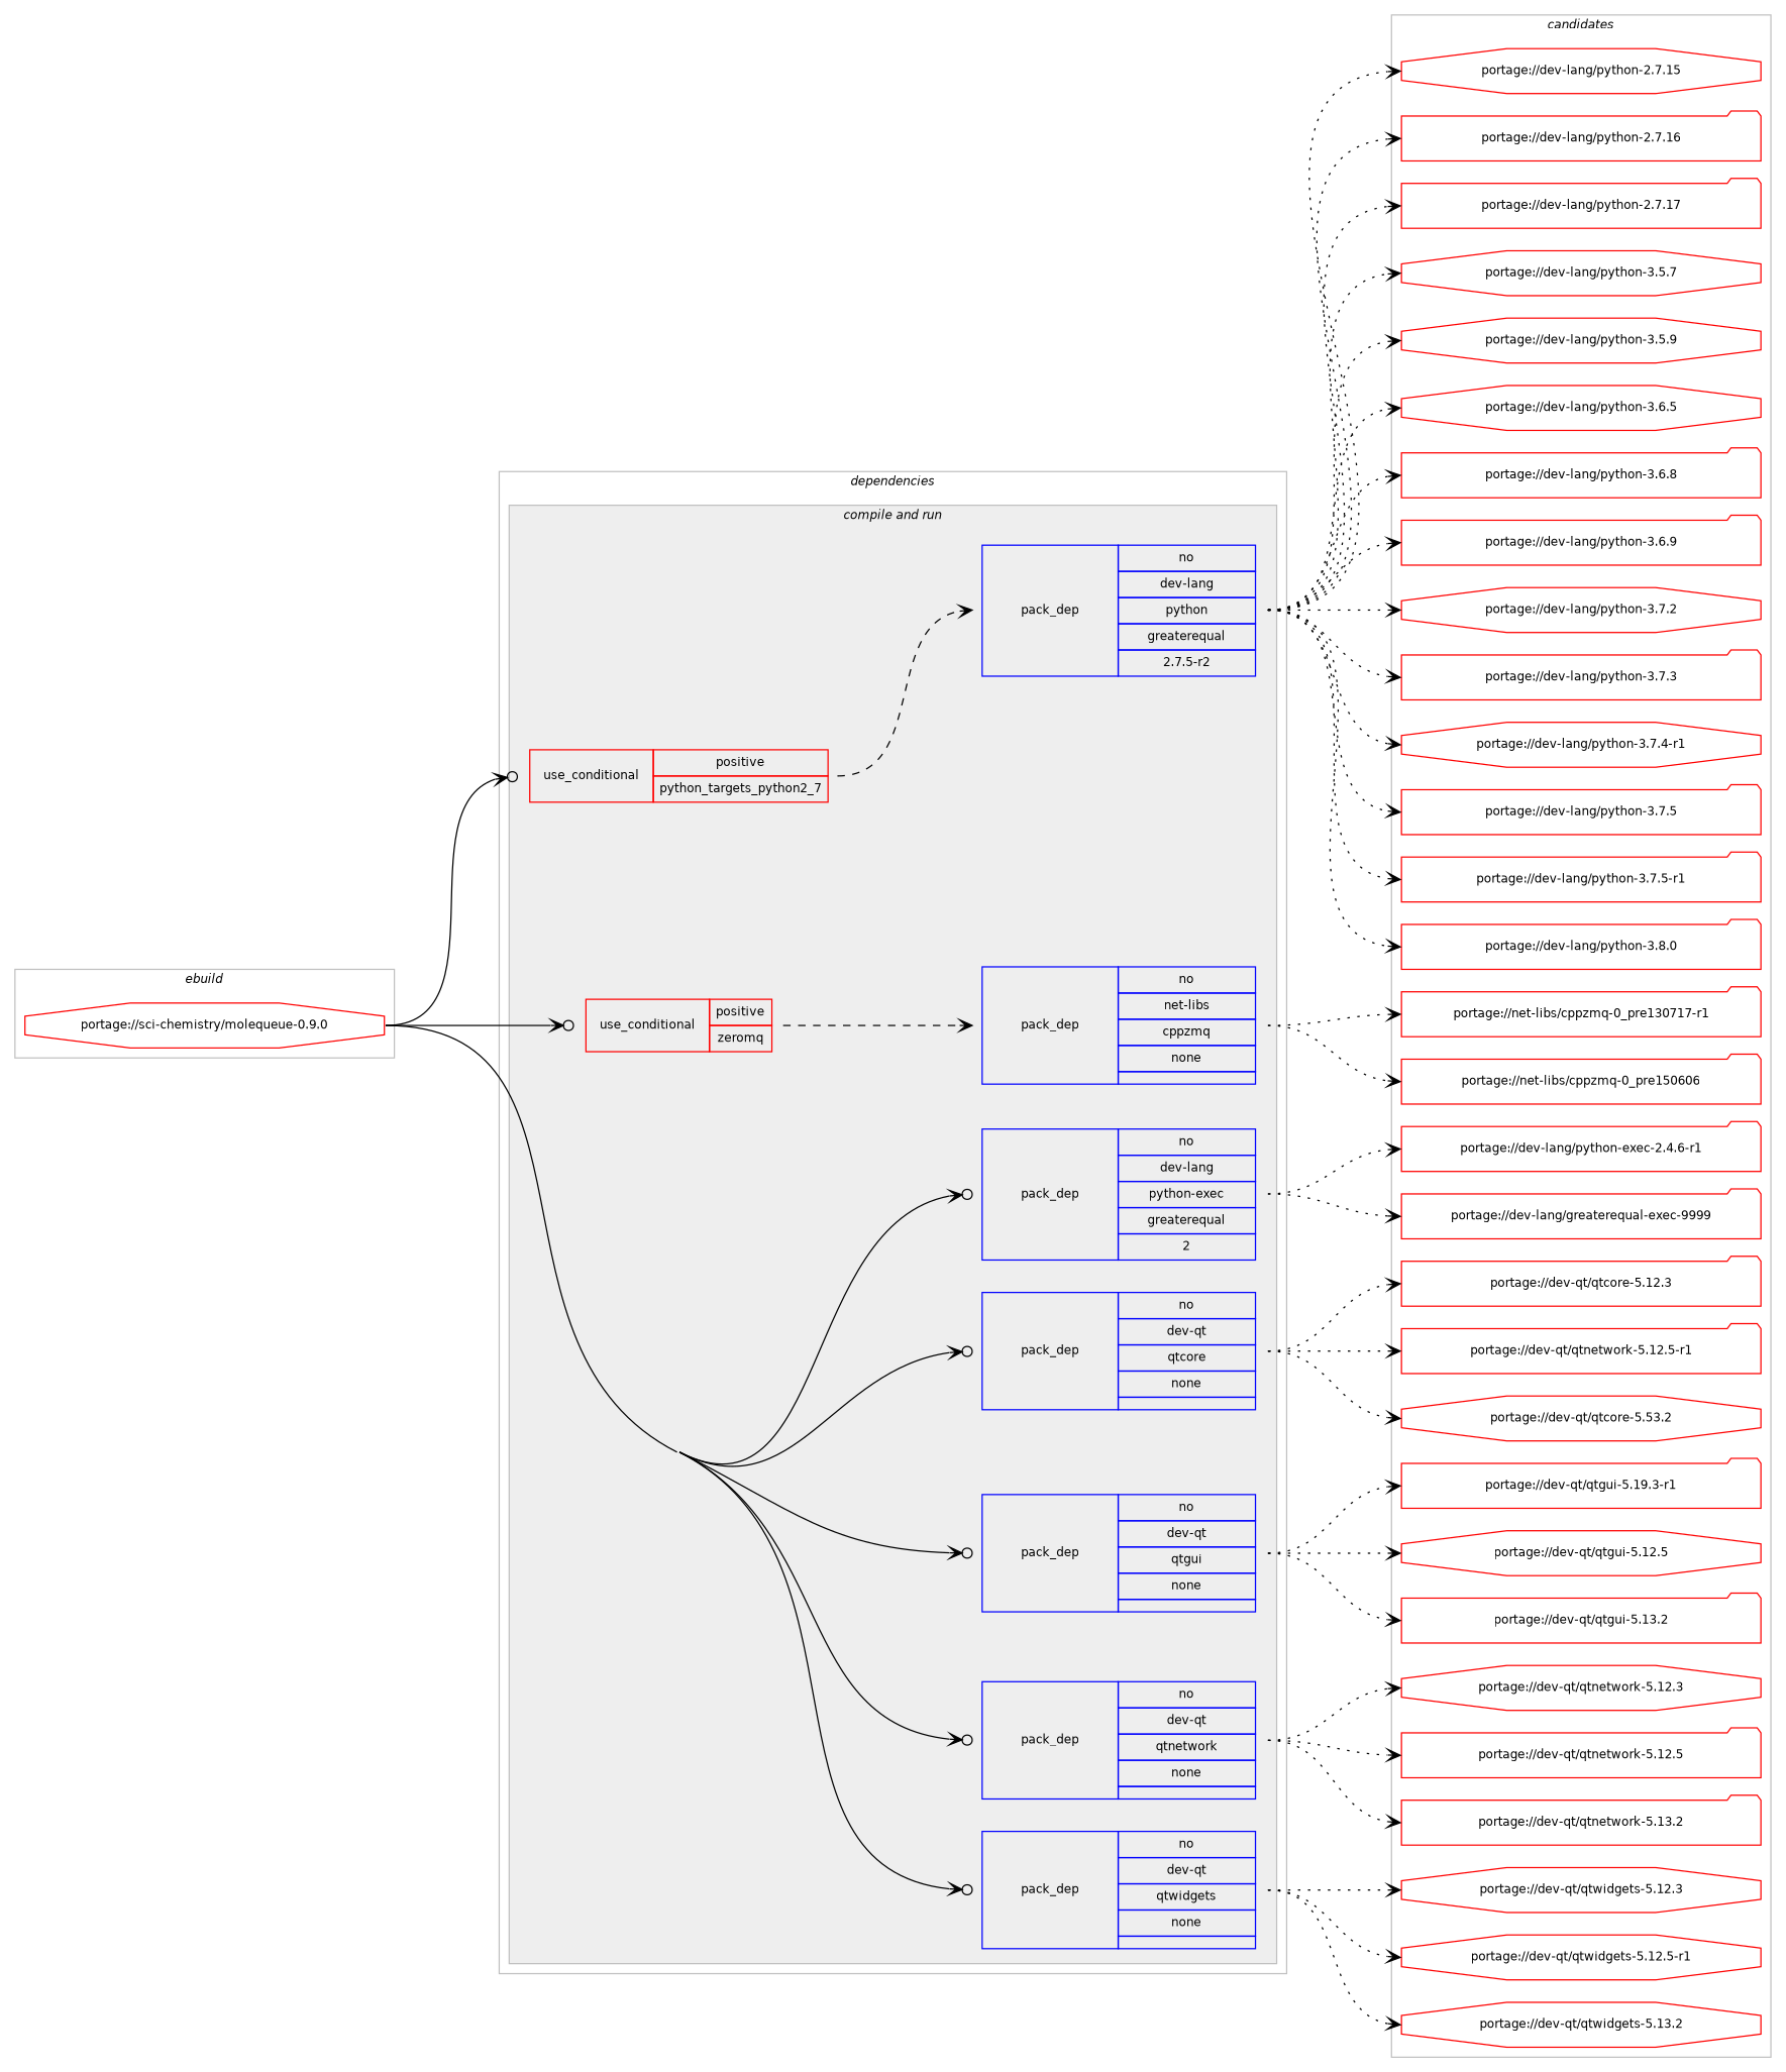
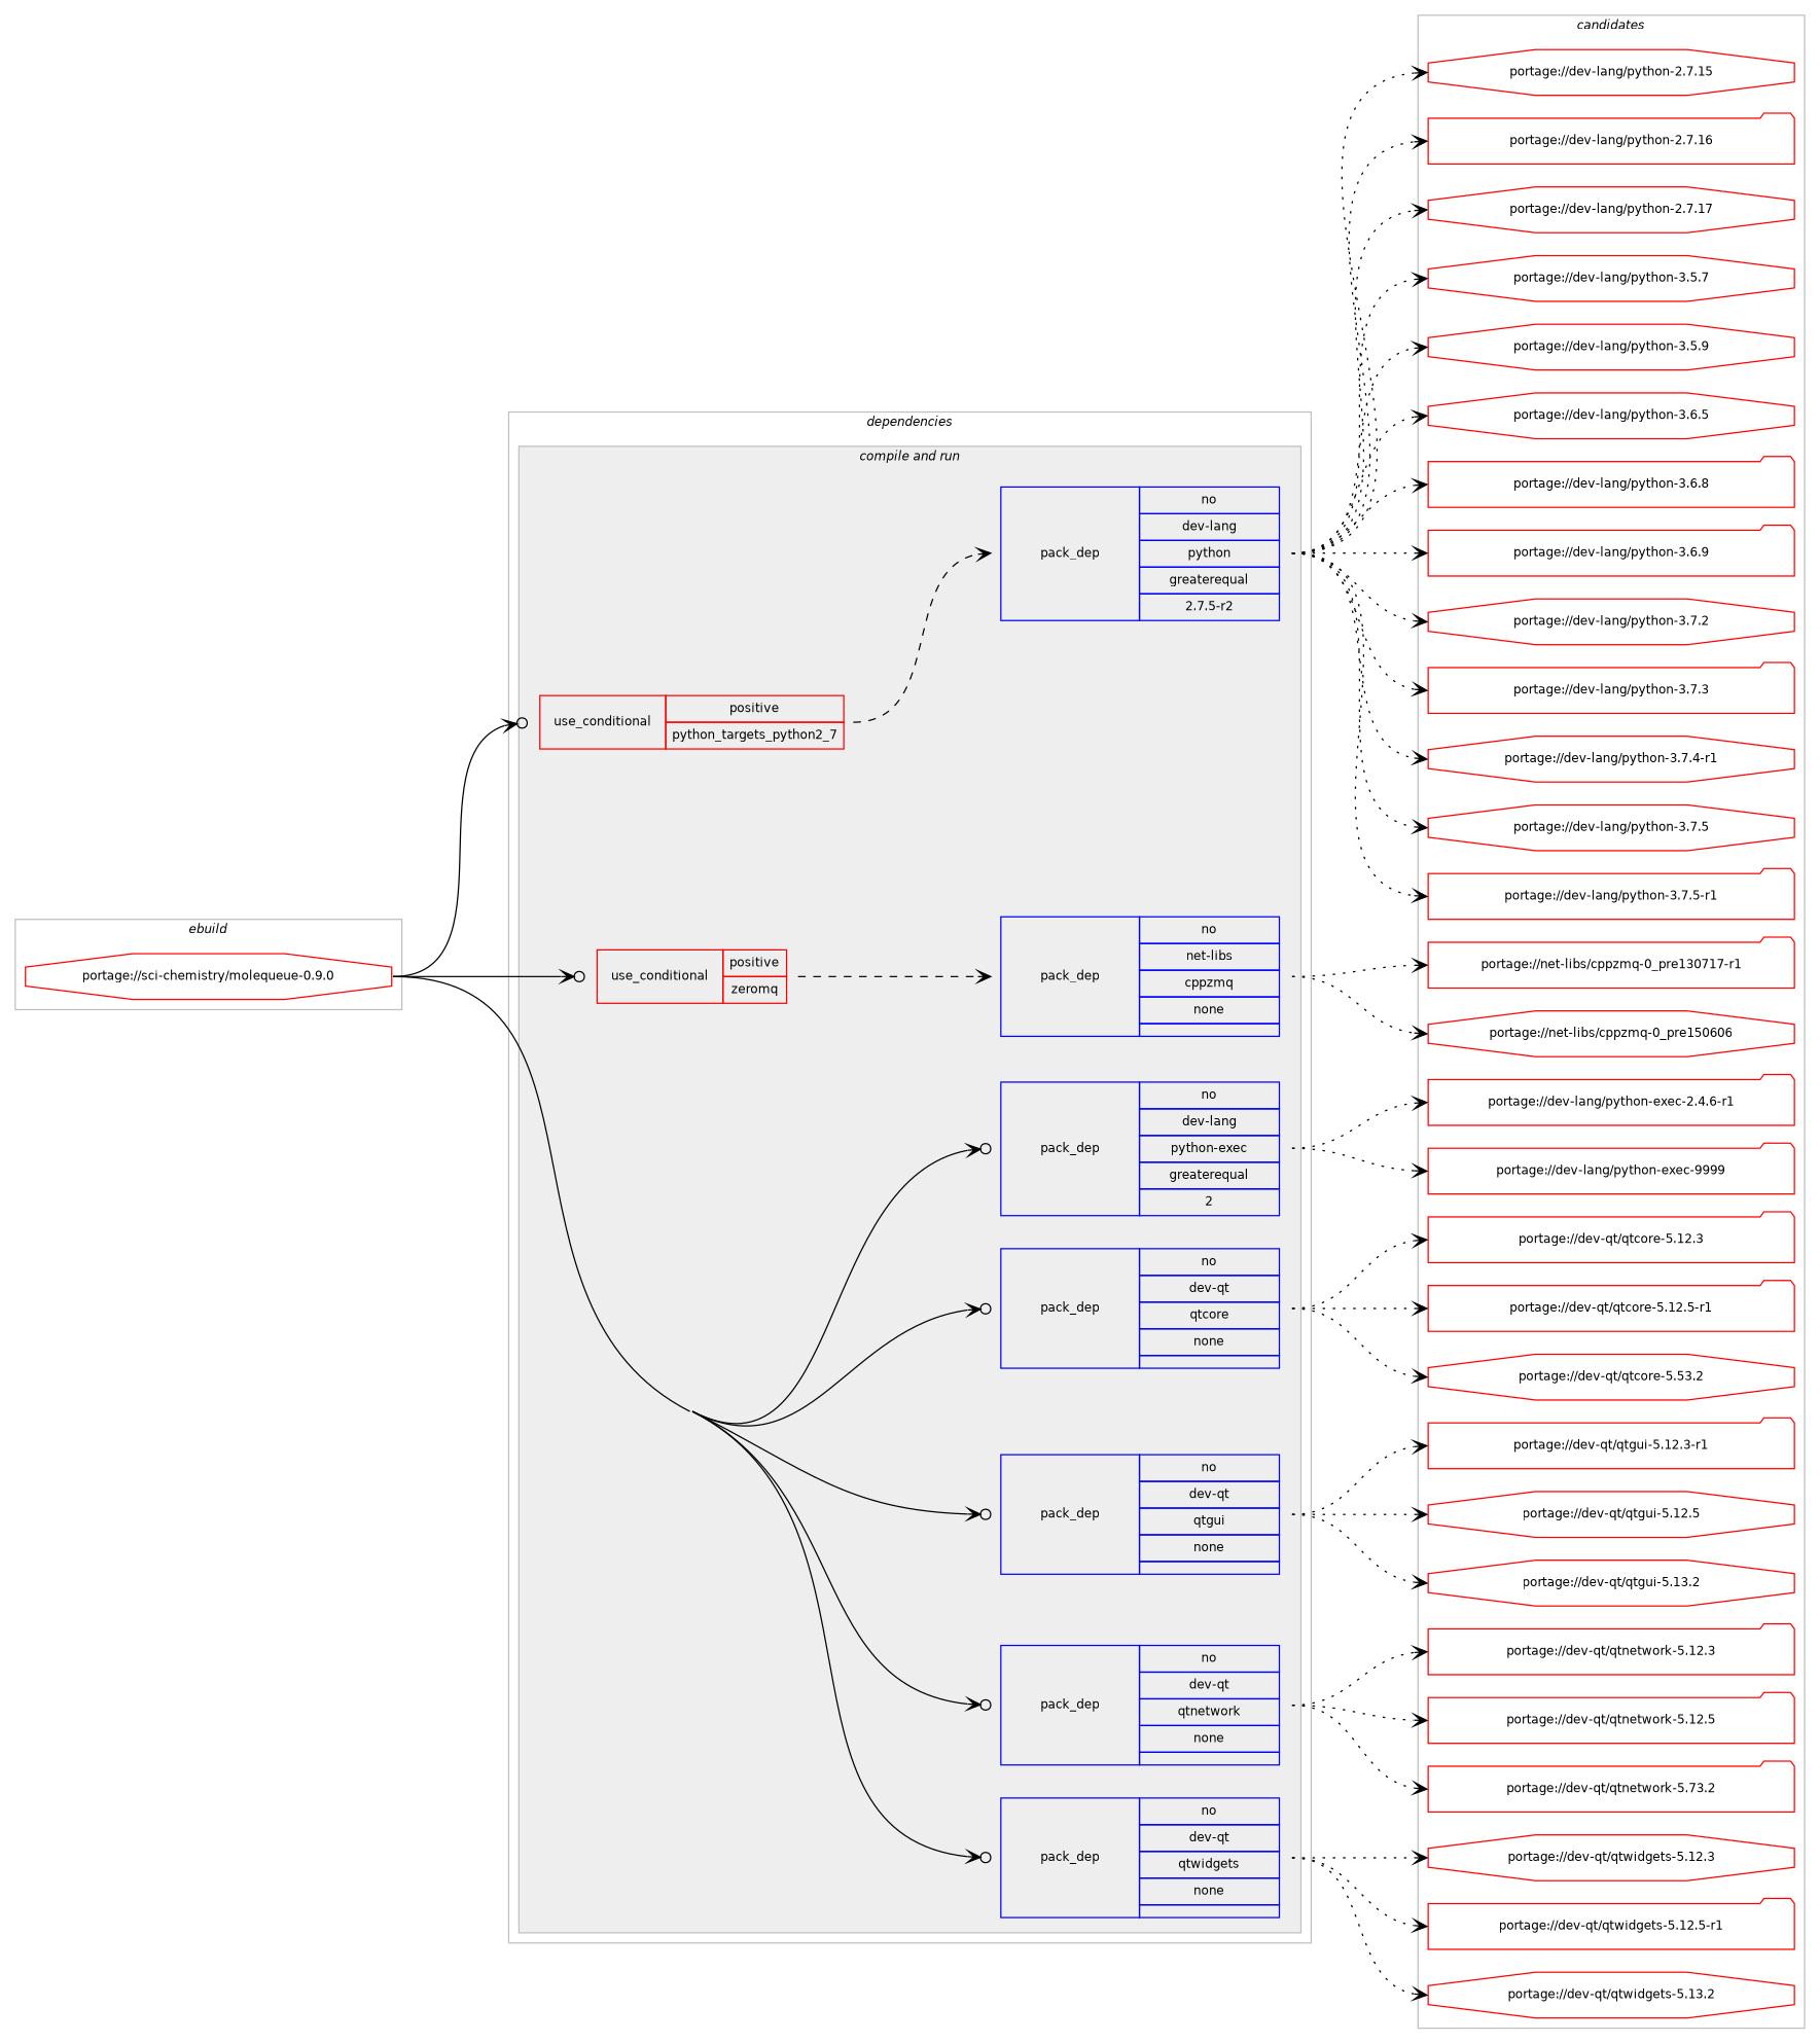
  digraph {
    compound=true
    concentrate=true
    fontname=Helvetica
    fontsize=10
    newrank=true
    rankdir=LR
    ranksep=1.5
    node [color=red fontname=Helvetica fontsize=10 shape=folder]
    edge [arrowhead=vee headport=w style=dotted tailport=e weight=100]
    n1 [label="portage://sci-chemistry/molequeue-0.9.0" shape=octagon width=4]
    n2 [color=blue label=<<TABLE BORDER="0" CELLBORDER="1" CELLSPACING="0" CELLPADDING="4" WIDTH="220"><TR><TD ROWSPAN="6" CELLPADDING="30">pack_dep</TD></TR><TR><TD WIDTH="110">no</TD></TR><TR><TD>dev-lang</TD></TR><TR><TD>python</TD></TR><TR><TD>greaterequal</TD></TR><TR><TD>2.7.5-r2</TD></TR></TABLE>> shape=none]
    n3 [label=<<TABLE BORDER="0" CELLBORDER="1" CELLSPACING="0" CELLPADDING="4"><TR><TD ROWSPAN="3" CELLPADDING="10">use_conditional</TD></TR><TR><TD>positive</TD></TR><TR><TD>python_targets_python2_7</TD></TR></TABLE>> shape=none]
    n4 [color=blue label=<<TABLE BORDER="0" CELLBORDER="1" CELLSPACING="0" CELLPADDING="4" WIDTH="220"><TR><TD ROWSPAN="6" CELLPADDING="30">pack_dep</TD></TR><TR><TD WIDTH="110">no</TD></TR><TR><TD>net-libs</TD></TR><TR><TD>cppzmq</TD></TR><TR><TD>none</TD></TR><TR><TD></TD></TR></TABLE>> shape=none]
    n5 [label=<<TABLE BORDER="0" CELLBORDER="1" CELLSPACING="0" CELLPADDING="4"><TR><TD ROWSPAN="3" CELLPADDING="10">use_conditional</TD></TR><TR><TD>positive</TD></TR><TR><TD>zeromq</TD></TR></TABLE>> shape=none]
    n6 [color=blue label=<<TABLE BORDER="0" CELLBORDER="1" CELLSPACING="0" CELLPADDING="4" WIDTH="220"><TR><TD ROWSPAN="6" CELLPADDING="30">pack_dep</TD></TR><TR><TD WIDTH="110">no</TD></TR><TR><TD>dev-lang</TD></TR><TR><TD>python-exec</TD></TR><TR><TD>greaterequal</TD></TR><TR><TD>2</TD></TR></TABLE>> shape=none]
    n7 [color=blue label=<<TABLE BORDER="0" CELLBORDER="1" CELLSPACING="0" CELLPADDING="4" WIDTH="220"><TR><TD ROWSPAN="6" CELLPADDING="30">pack_dep</TD></TR><TR><TD WIDTH="110">no</TD></TR><TR><TD>dev-qt</TD></TR><TR><TD>qtcore</TD></TR><TR><TD>none</TD></TR><TR><TD></TD></TR></TABLE>> shape=none]
    n8 [color=blue label=<<TABLE BORDER="0" CELLBORDER="1" CELLSPACING="0" CELLPADDING="4" WIDTH="220"><TR><TD ROWSPAN="6" CELLPADDING="30">pack_dep</TD></TR><TR><TD WIDTH="110">no</TD></TR><TR><TD>dev-qt</TD></TR><TR><TD>qtgui</TD></TR><TR><TD>none</TD></TR><TR><TD></TD></TR></TABLE>> shape=none]
    n9 [color=blue label=<<TABLE BORDER="0" CELLBORDER="1" CELLSPACING="0" CELLPADDING="4" WIDTH="220"><TR><TD ROWSPAN="6" CELLPADDING="30">pack_dep</TD></TR><TR><TD WIDTH="110">no</TD></TR><TR><TD>dev-qt</TD></TR><TR><TD>qtnetwork</TD></TR><TR><TD>none</TD></TR><TR><TD></TD></TR></TABLE>> shape=none]
    n10 [color=blue label=<<TABLE BORDER="0" CELLBORDER="1" CELLSPACING="0" CELLPADDING="4" WIDTH="220"><TR><TD ROWSPAN="6" CELLPADDING="30">pack_dep</TD></TR><TR><TD WIDTH="110">no</TD></TR><TR><TD>dev-qt</TD></TR><TR><TD>qtwidgets</TD></TR><TR><TD>none</TD></TR><TR><TD></TD></TR></TABLE>> shape=none]
    n11 [label="portage://dev-lang/python-2.7.15" shape=octagon width=4]
    n12 [label="portage://dev-lang/python-2.7.16" width=4]
-   n13 [label="portage://dev-lang/python-2.7.17" width=4]
+   n13 [label="portage://dev-lang/python-2.7.17" shape=octagon width=4]
    n14 [label="portage://dev-lang/python-3.5.7" shape=octagon width=4]
    n15 [label="portage://dev-lang/python-3.5.9" shape=octagon width=4]
    n16 [label="portage://dev-lang/python-3.6.5" shape=octagon width=4]
    n17 [label="portage://dev-lang/python-3.6.8" width=4]
    n18 [label="portage://dev-lang/python-3.6.9" width=4]
    n19 [label="portage://dev-lang/python-3.7.2" shape=octagon width=4]
    n20 [label="portage://dev-lang/python-3.7.3" width=4]
    n21 [label="portage://dev-lang/python-3.7.4-r1" shape=octagon width=4]
-   n22 [label="portage://dev-lang/python-3.7.5" width=4]
+   n22 [label="portage://dev-lang/python-3.7.5" shape=octagon width=4]
    n23 [label="portage://dev-lang/python-3.7.5-r1" width=4]
-   n24 [label="portage://dev-lang/python-3.8.0" width=4]
    n25 [label="portage://net-libs/cppzmq-0_pre130717-r1" width=4]
-   n26 [label="portage://net-libs/cppzmq-0_pre150606" width=4]
+   n26 [label="portage://net-libs/cppzmq-0_pre150606" shape=octagon width=4]
    n27 [label="portage://dev-lang/python-exec-2.4.6-r1" width=4]
-   n28 [label="portage://dev-lang/greaterequal-exec-9999" width=4]
+   n28 [label="portage://dev-lang/python-exec-9999" width=4]
    n29 [label="portage://dev-qt/qtcore-5.12.3" width=4]
-   n30 [label="portage://dev-qt/qtnetwork-5.12.5-r1" width=4]
+   n30 [label="portage://dev-qt/qtcore-5.12.5-r1" width=4]
    n31 [label="portage://dev-qt/qtcore-5.53.2" shape=octagon width=4]
-   n32 [label="portage://dev-qt/qtgui-5.19.3-r1" width=4]
+   n32 [label="portage://dev-qt/qtgui-5.12.3-r1" width=4]
    n33 [label="portage://dev-qt/qtgui-5.12.5" shape=octagon width=4]
-   n34 [label="portage://dev-qt/qtgui-5.13.2" width=4]
-   n35 [label="portage://dev-qt/qtnetwork-5.12.3" shape=octagon width=4]
+   n34 [label="portage://dev-qt/qtgui-5.13.2" shape=octagon width=4]
+   n35 [label="portage://dev-qt/qtnetwork-5.12.3" width=4]
    n36 [label="portage://dev-qt/qtnetwork-5.12.5" width=4]
-   n37 [label="portage://dev-qt/qtnetwork-5.13.2" width=4]
+   n37 [label="portage://dev-qt/qtnetwork-5.73.2" width=4]
    n38 [label="portage://dev-qt/qtwidgets-5.12.3" shape=octagon width=4]
-   n39 [label="portage://dev-qt/qtwidgets-5.12.5-r1" shape=octagon width=4]
+   n39 [label="portage://dev-qt/qtwidgets-5.12.5-r1" width=4]
    n40 [label="portage://dev-qt/qtwidgets-5.13.2" shape=octagon width=4]
    subgraph cluster_1 {
      color=gray
      label=<<i>ebuild</i>>
      rank=same
      n1
    }
    subgraph cluster_2 {
      color=gray
      label=<<i>dependencies</i>>
      subgraph cluster_3 {
        color=gray
        fillcolor="#eeeeee"
        label=<<i>compile</i>>
        style=filled
      }
      subgraph cluster_4 {
        color=gray
        fillcolor="#eeeeee"
        label=<<i>compile and run</i>>
        style=filled
        subgraph sub_5 {
          color=gray
          fillcolor="#eeeeee"
          label=<<i>compile and run</i>>
          style=filled
          n3
          subgraph sub_6 {
            color=gray
            fillcolor="#eeeeee"
            label=<<i>compile and run</i>>
            style=filled
            n2
          }
        }
        subgraph sub_7 {
          color=gray
          fillcolor="#eeeeee"
          label=<<i>compile and run</i>>
          style=filled
          n5
          subgraph sub_8 {
            color=gray
            fillcolor="#eeeeee"
            label=<<i>compile and run</i>>
            style=filled
            n4
          }
        }
        subgraph sub_9 {
          color=gray
          fillcolor="#eeeeee"
          label=<<i>compile and run</i>>
          style=filled
          n6
        }
        subgraph sub_10 {
          color=gray
          fillcolor="#eeeeee"
          label=<<i>compile and run</i>>
          style=filled
          n7
        }
        subgraph sub_11 {
          color=gray
          fillcolor="#eeeeee"
          label=<<i>compile and run</i>>
          style=filled
          n8
        }
        subgraph sub_12 {
          color=gray
          fillcolor="#eeeeee"
          label=<<i>compile and run</i>>
          style=filled
          n9
        }
        subgraph sub_13 {
          color=gray
          fillcolor="#eeeeee"
          label=<<i>compile and run</i>>
          style=filled
          n10
        }
      }
      subgraph cluster_14 {
        color=gray
        fillcolor="#eeeeee"
        label=<<i>run</i>>
        style=filled
      }
    }
    subgraph cluster_15 {
      color=gray
      label=<<i>candidates</i>>
      rank=same
      subgraph sub_16 {
        color=black
        label=<<i>candidates</i>>
        nodesep=1
        rank=same
        n11
        n12
        n13
        n14
        n15
        n16
        n17
        n18
        n19
        n20
        n21
        n22
        n23
-       n24
      }
      subgraph sub_17 {
        color=black
        label=<<i>candidates</i>>
        nodesep=1
        rank=same
        n25
        n26
      }
      subgraph sub_18 {
        color=black
        label=<<i>candidates</i>>
        nodesep=1
        rank=same
        n27
        n28
      }
      subgraph sub_19 {
        color=black
        label=<<i>candidates</i>>
        nodesep=1
        rank=same
        n29
        n30
        n31
      }
      subgraph sub_20 {
        color=black
        label=<<i>candidates</i>>
        nodesep=1
        rank=same
        n32
        n33
        n34
      }
      subgraph sub_21 {
        color=black
        label=<<i>candidates</i>>
        nodesep=1
        rank=same
        n35
        n36
        n37
      }
      subgraph sub_22 {
        color=black
        label=<<i>candidates</i>>
        nodesep=1
        rank=same
        n38
        n39
        n40
      }
    }
    n1 -> n3 [arrowhead=odotvee style=solid weight=20]
    n1 -> n5 [arrowhead=odotvee style=solid weight=20]
    n1 -> n6 [arrowhead=odotvee style=solid weight=20]
    n1 -> n7 [arrowhead=odotvee style=solid weight=20]
    n1 -> n8 [arrowhead=odotvee style=solid weight=20]
    n1 -> n9 [arrowhead=odotvee style=solid weight=20]
    n1 -> n10 [arrowhead=odotvee style=solid weight=20]
    n2 -> n11
    n2 -> n12
    n2 -> n13
    n2 -> n14
    n2 -> n15
    n2 -> n16
    n2 -> n17
    n2 -> n18
    n2 -> n19
    n2 -> n20
    n2 -> n21
    n2 -> n22
    n2 -> n23
-   n2 -> n24
    n3 -> n2 [style=dashed weight=20]
    n4 -> n25
    n4 -> n26
    n5 -> n4 [style=dashed weight=20]
    n6 -> n27
    n6 -> n28
    n7 -> n29
    n7 -> n30
    n7 -> n31
    n8 -> n32
    n8 -> n33
    n8 -> n34
    n9 -> n35
    n9 -> n36
    n9 -> n37
    n10 -> n38
    n10 -> n39
    n10 -> n40
  }
